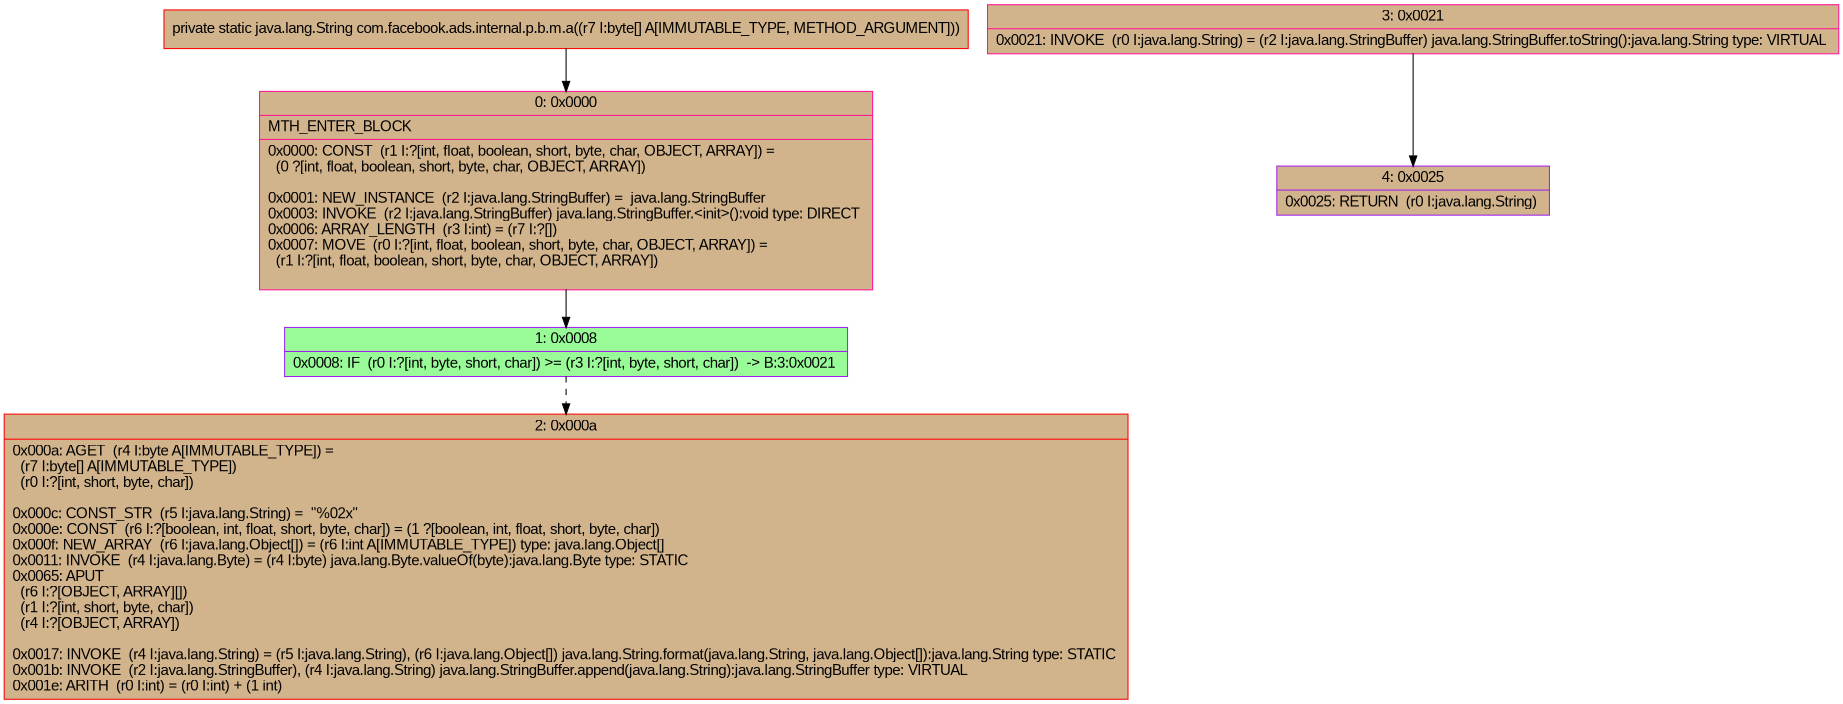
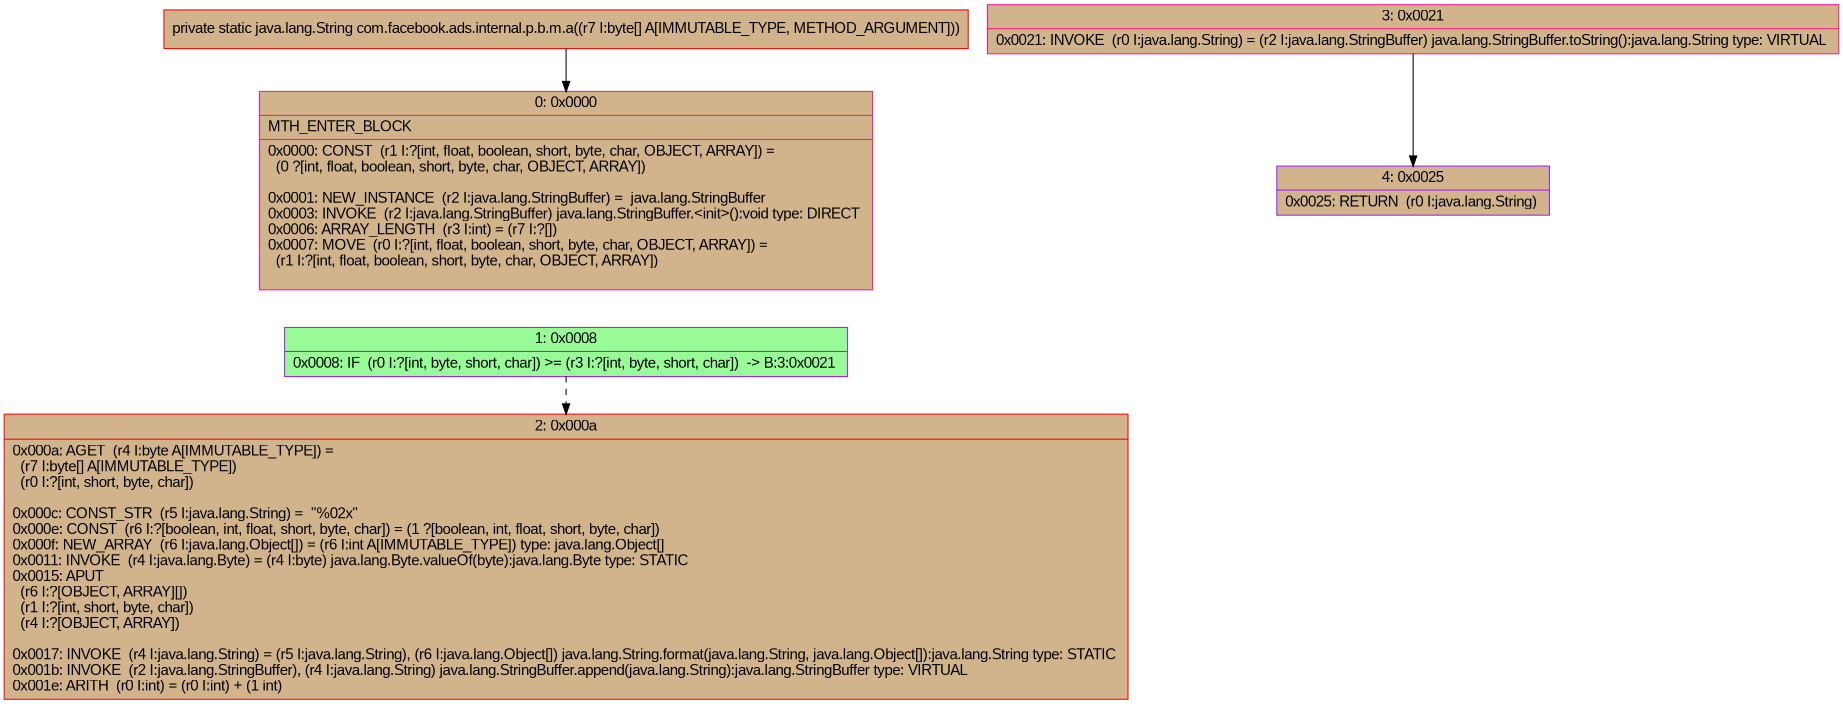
  digraph {
    fontname="Liberation Sans"
    node [color=deeppink fillcolor=tan fontname="Liberation Sans" shape=record style=filled]
    edge [fontname="Liberation Sans"]
    n1 [label="{0\:\ 0x0000|MTH_ENTER_BLOCK\l|0x0000: CONST  (r1 I:?[int, float, boolean, short, byte, char, OBJECT, ARRAY]) = \l  (0 ?[int, float, boolean, short, byte, char, OBJECT, ARRAY])\l \l0x0001: NEW_INSTANCE  (r2 I:java.lang.StringBuffer) =  java.lang.StringBuffer \l0x0003: INVOKE  (r2 I:java.lang.StringBuffer) java.lang.StringBuffer.\<init\>():void type: DIRECT \l0x0006: ARRAY_LENGTH  (r3 I:int) = (r7 I:?[]) \l0x0007: MOVE  (r0 I:?[int, float, boolean, short, byte, char, OBJECT, ARRAY]) = \l  (r1 I:?[int, float, boolean, short, byte, char, OBJECT, ARRAY])\l \l}"]
    n2 [color=purple fillcolor=palegreen label="{1\:\ 0x0008|0x0008: IF  (r0 I:?[int, byte, short, char]) \>= (r3 I:?[int, byte, short, char])  \-\> B:3:0x0021 \l}"]
-   n3 [color=red label="{2\:\ 0x000a|0x000a: AGET  (r4 I:byte A[IMMUTABLE_TYPE]) = \l  (r7 I:byte[] A[IMMUTABLE_TYPE])\l  (r0 I:?[int, short, byte, char])\l \l0x000c: CONST_STR  (r5 I:java.lang.String) =  \"%02x\" \l0x000e: CONST  (r6 I:?[boolean, int, float, short, byte, char]) = (1 ?[boolean, int, float, short, byte, char]) \l0x000f: NEW_ARRAY  (r6 I:java.lang.Object[]) = (r6 I:int A[IMMUTABLE_TYPE]) type: java.lang.Object[] \l0x0011: INVOKE  (r4 I:java.lang.Byte) = (r4 I:byte) java.lang.Byte.valueOf(byte):java.lang.Byte type: STATIC \l0x0065: APUT  \l  (r6 I:?[OBJECT, ARRAY][])\l  (r1 I:?[int, short, byte, char])\l  (r4 I:?[OBJECT, ARRAY])\l \l0x0017: INVOKE  (r4 I:java.lang.String) = (r5 I:java.lang.String), (r6 I:java.lang.Object[]) java.lang.String.format(java.lang.String, java.lang.Object[]):java.lang.String type: STATIC \l0x001b: INVOKE  (r2 I:java.lang.StringBuffer), (r4 I:java.lang.String) java.lang.StringBuffer.append(java.lang.String):java.lang.StringBuffer type: VIRTUAL \l0x001e: ARITH  (r0 I:int) = (r0 I:int) + (1 int) \l}"]
+   n3 [color=red label="{2\:\ 0x000a|0x000a: AGET  (r4 I:byte A[IMMUTABLE_TYPE]) = \l  (r7 I:byte[] A[IMMUTABLE_TYPE])\l  (r0 I:?[int, short, byte, char])\l \l0x000c: CONST_STR  (r5 I:java.lang.String) =  \"%02x\" \l0x000e: CONST  (r6 I:?[boolean, int, float, short, byte, char]) = (1 ?[boolean, int, float, short, byte, char]) \l0x000f: NEW_ARRAY  (r6 I:java.lang.Object[]) = (r6 I:int A[IMMUTABLE_TYPE]) type: java.lang.Object[] \l0x0011: INVOKE  (r4 I:java.lang.Byte) = (r4 I:byte) java.lang.Byte.valueOf(byte):java.lang.Byte type: STATIC \l0x0015: APUT  \l  (r6 I:?[OBJECT, ARRAY][])\l  (r1 I:?[int, short, byte, char])\l  (r4 I:?[OBJECT, ARRAY])\l \l0x0017: INVOKE  (r4 I:java.lang.String) = (r5 I:java.lang.String), (r6 I:java.lang.Object[]) java.lang.String.format(java.lang.String, java.lang.Object[]):java.lang.String type: STATIC \l0x001b: INVOKE  (r2 I:java.lang.StringBuffer), (r4 I:java.lang.String) java.lang.StringBuffer.append(java.lang.String):java.lang.StringBuffer type: VIRTUAL \l0x001e: ARITH  (r0 I:int) = (r0 I:int) + (1 int) \l}"]
    n4 [label="{3\:\ 0x0021|0x0021: INVOKE  (r0 I:java.lang.String) = (r2 I:java.lang.StringBuffer) java.lang.StringBuffer.toString():java.lang.String type: VIRTUAL \l}"]
    n5 [color=purple label="{4\:\ 0x0025|0x0025: RETURN  (r0 I:java.lang.String) \l}"]
    n6 [color=red label="{private static java.lang.String com.facebook.ads.internal.p.b.m.a((r7 I:byte[] A[IMMUTABLE_TYPE, METHOD_ARGUMENT])) }"]
-   n1 -> n2
    n2 -> n3 [style=dashed]
    n4 -> n5
    n6 -> n1
  }
